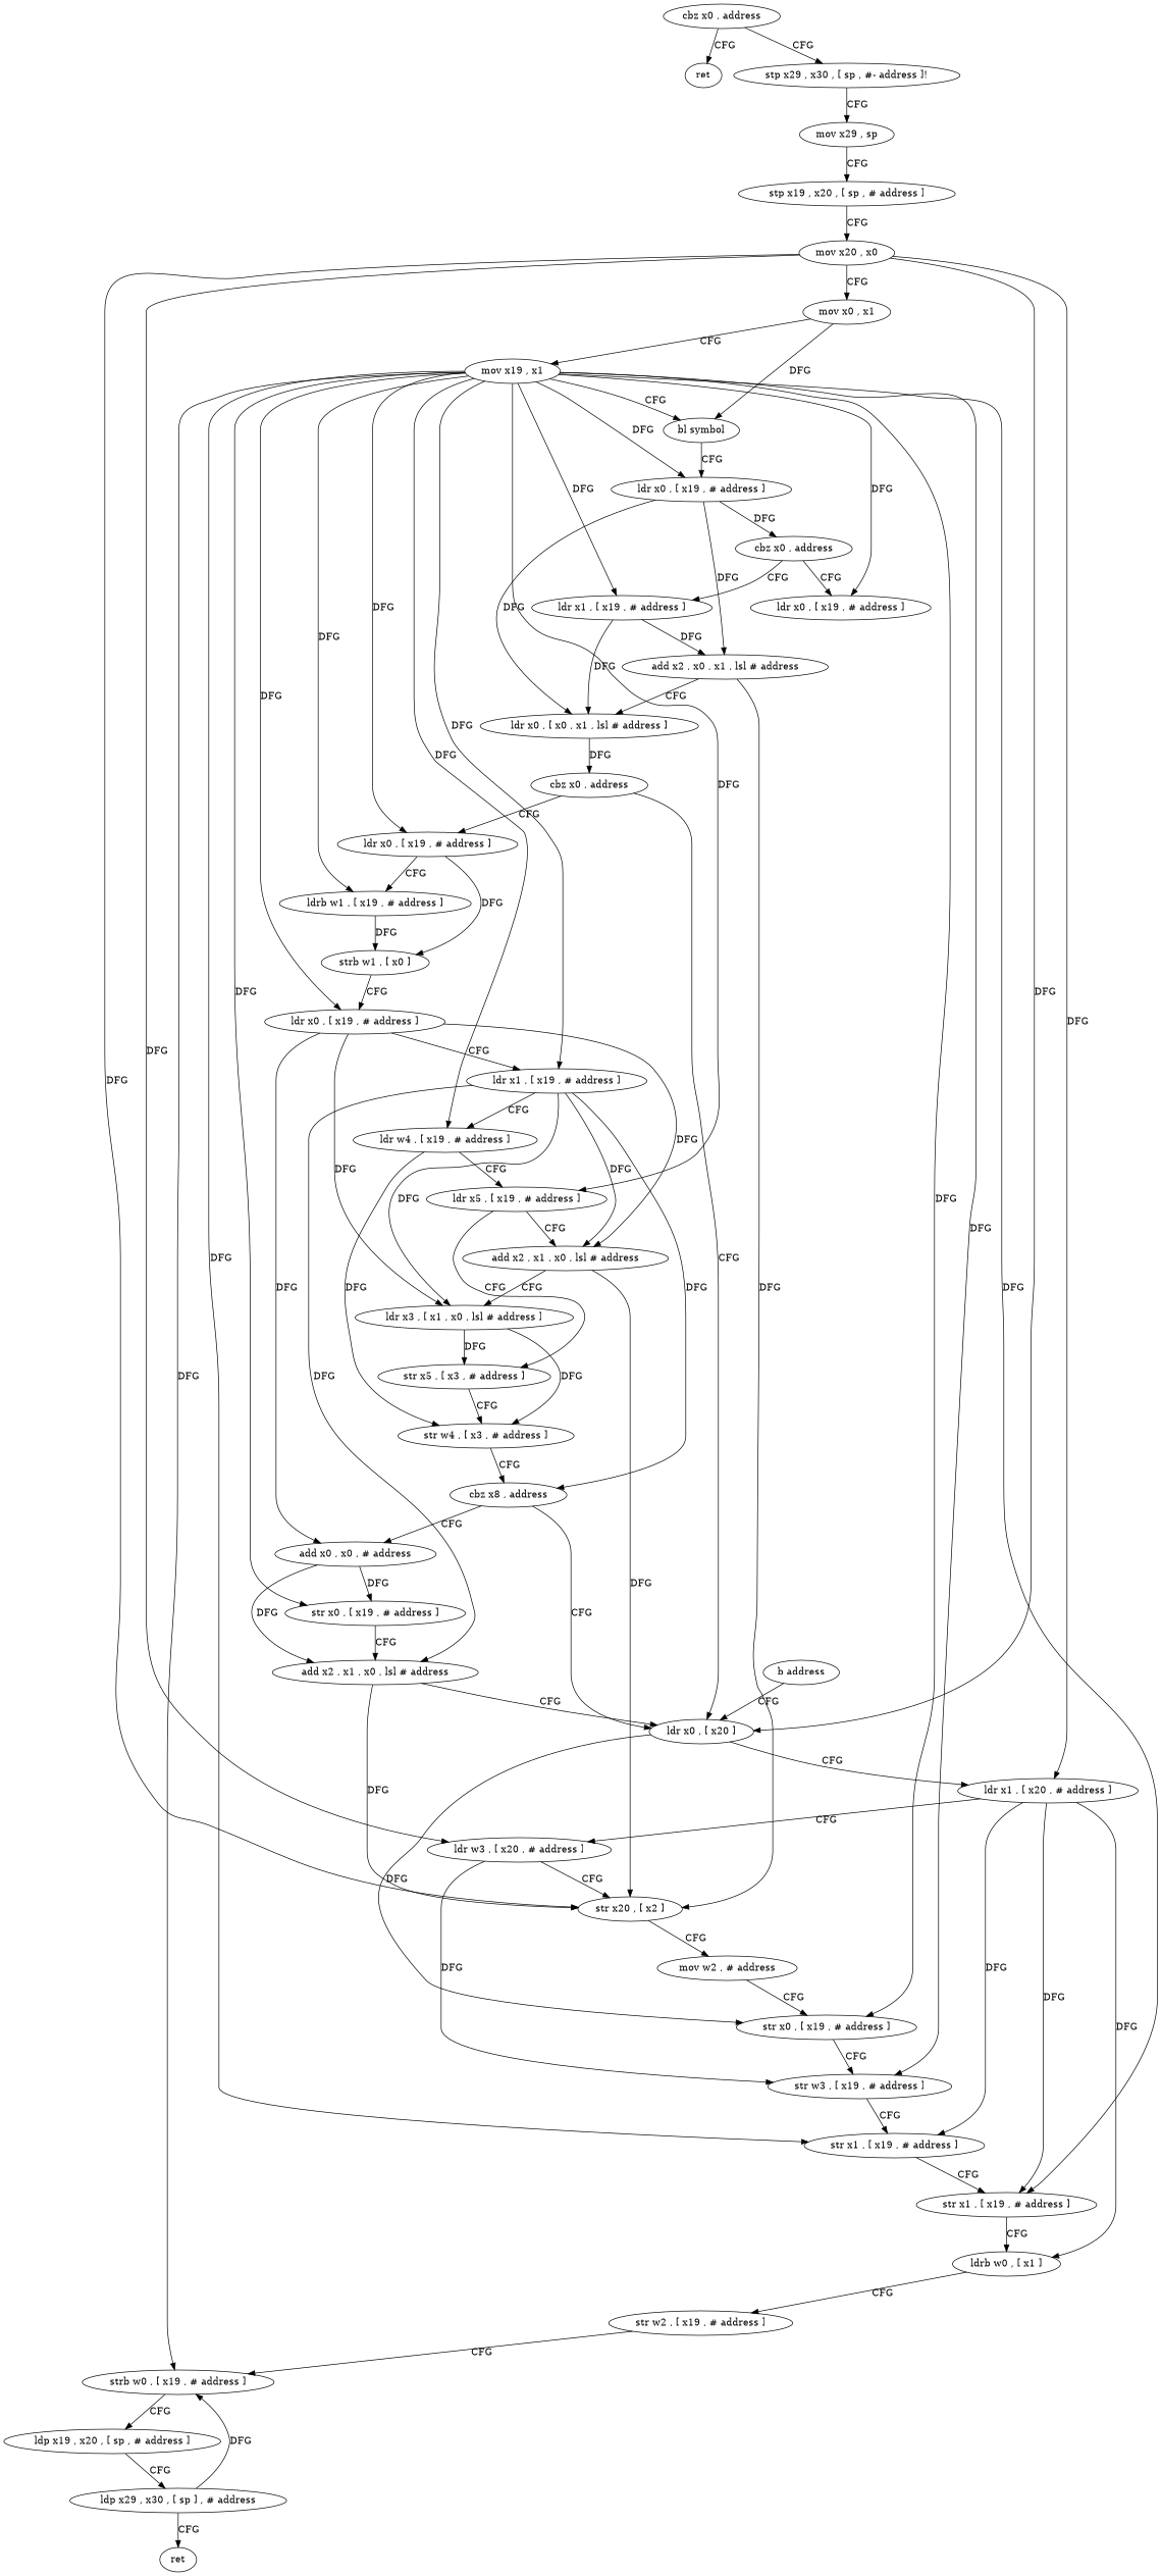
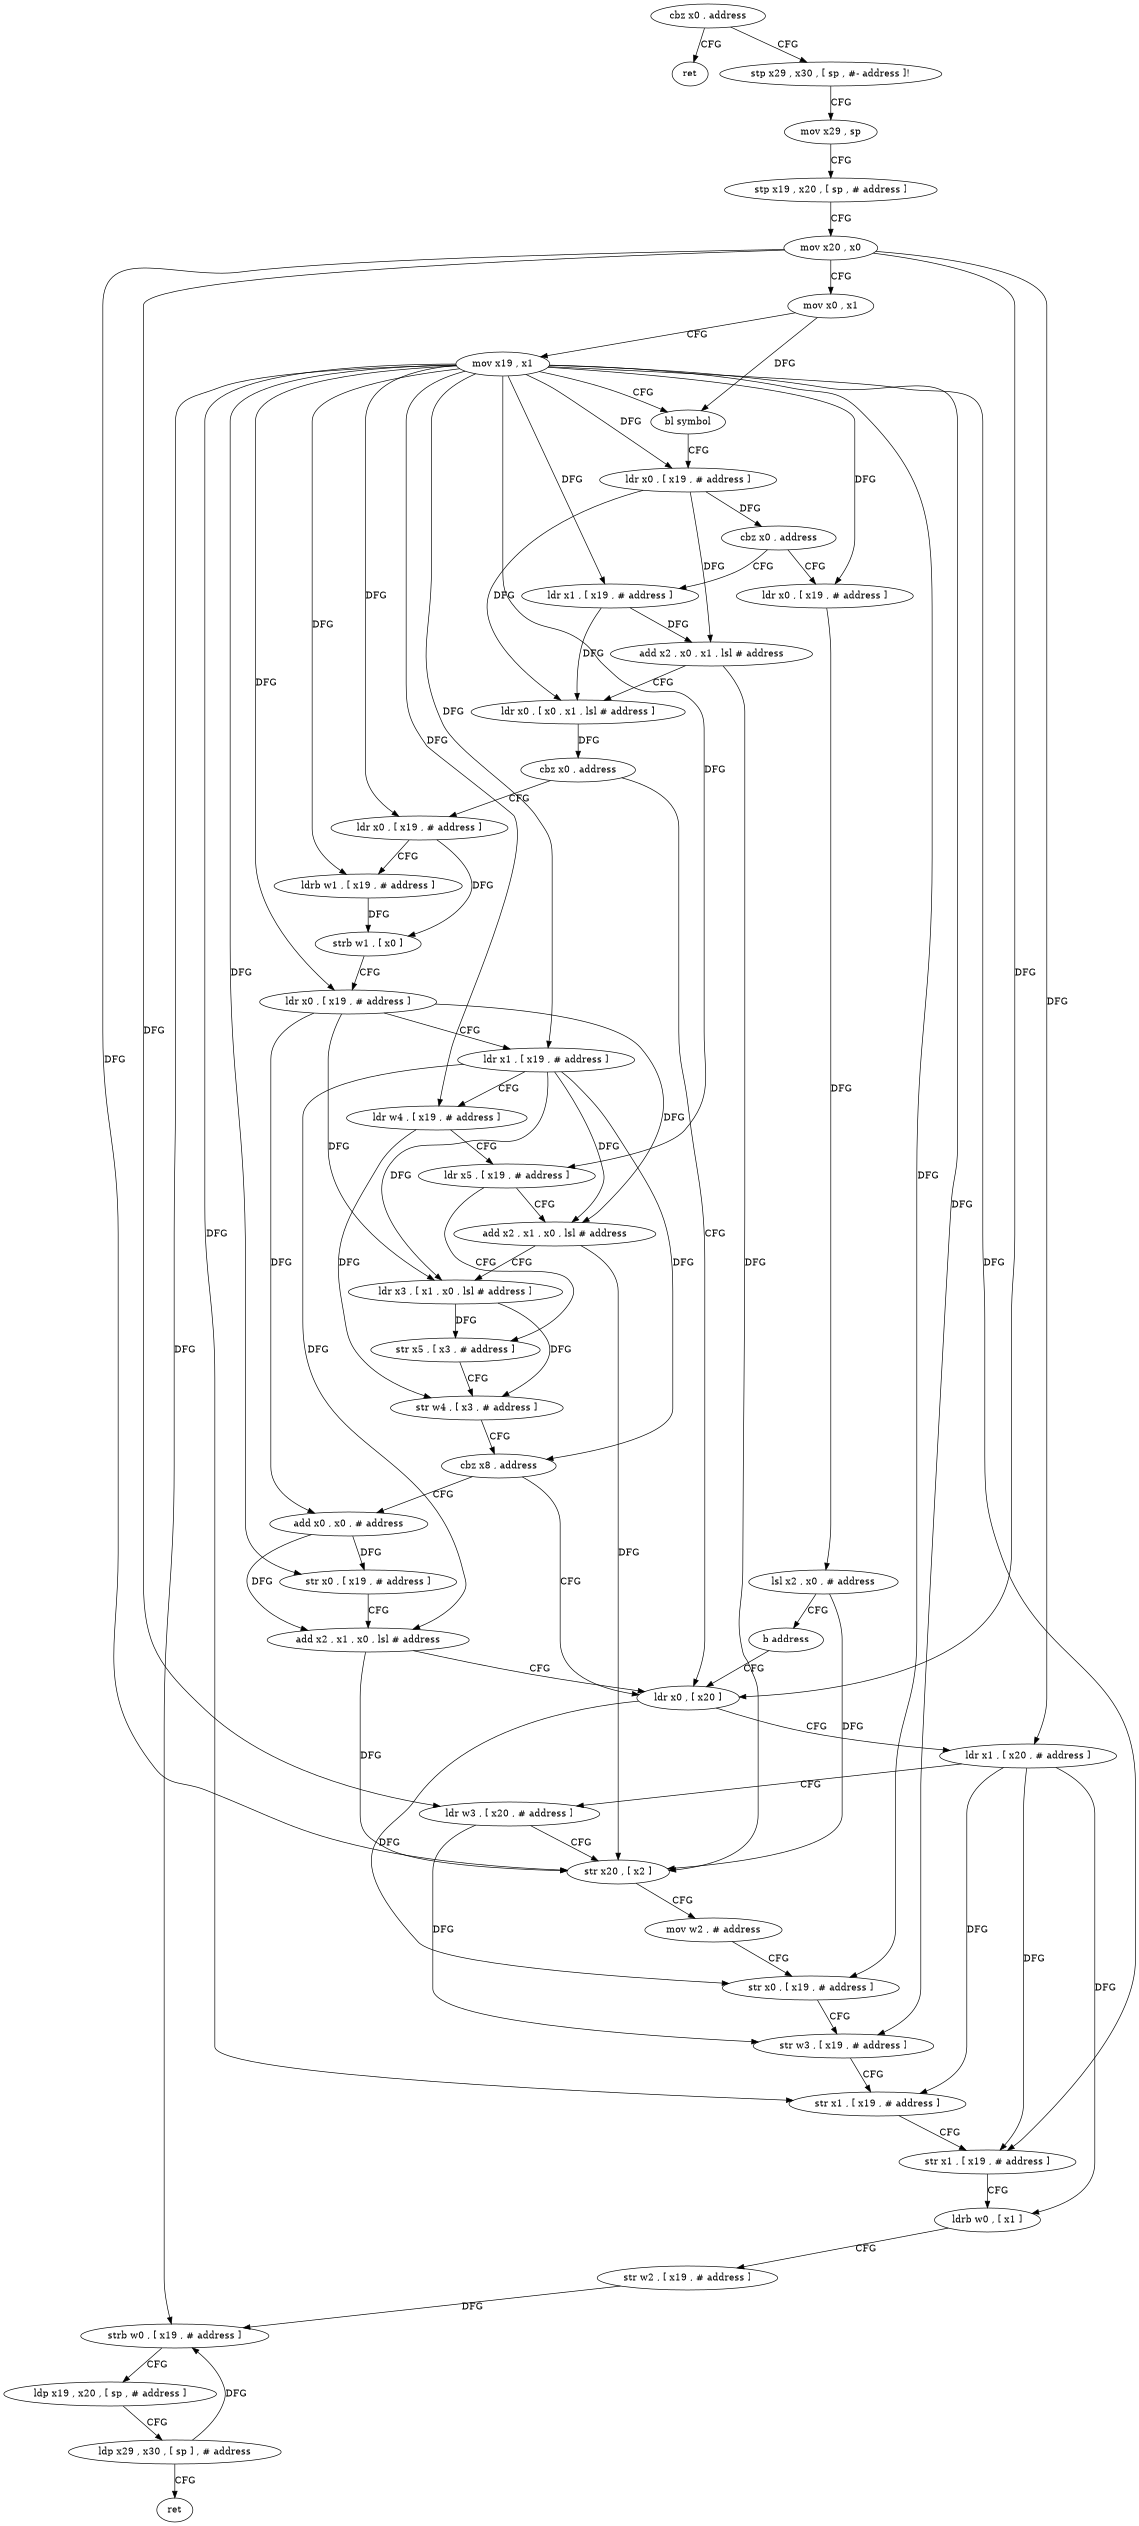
  digraph {
    n1 [label="cbz x0 , address"]
    n2 [label=ret]
    n3 [label="stp x29 , x30 , [ sp , #- address ]!"]
    n4 [label="mov x29 , sp"]
    n5 [label="stp x19 , x20 , [ sp , # address ]"]
    n6 [label="mov x20 , x0"]
    n7 [label="mov x0 , x1"]
    n8 [label="ldr x0 , [ x20 ]"]
    n9 [label="ldr x1 , [ x20 , # address ]"]
    n10 [label="ldr w3 , [ x20 , # address ]"]
    n11 [label="str x20 , [ x2 ]"]
    n12 [label="mov x19 , x1"]
    n13 [label="bl symbol"]
    n14 [label="str x0 , [ x19 , # address ]"]
    n15 [label="str x1 , [ x19 , # address ]"]
    n16 [label="str x1 , [ x19 , # address ]"]
    n17 [label="ldrb w0 , [ x1 ]"]
    n18 [label="str w3 , [ x19 , # address ]"]
    n19 [label="mov w2 , # address"]
    n20 [label="ldr x0 , [ x19 , # address ]"]
    n21 [label="ldr x0 , [ x19 , # address ]"]
    n22 [label="ldr x1 , [ x19 , # address ]"]
    n23 [label="ldr x0 , [ x19 , # address ]"]
    n24 [label="strb w0 , [ x19 , # address ]"]
    n25 [label="ldrb w1 , [ x19 , # address ]"]
    n26 [label="ldr x0 , [ x19 , # address ]"]
    n27 [label="ldr x1 , [ x19 , # address ]"]
    n28 [label="ldr w4 , [ x19 , # address ]"]
    n29 [label="ldr x5 , [ x19 , # address ]"]
    n30 [label="str x0 , [ x19 , # address ]"]
    n31 [label="cbz x0 , address"]
    n32 [label="add x2 , x0 , x1 , lsl # address"]
    n33 [label="ldr x0 , [ x0 , x1 , lsl # address ]"]
+   n34 [label="lsl x2 , x0 , # address"]
    n35 [label="strb w1 , [ x0 ]"]
    n36 [label="str w2 , [ x19 , # address ]"]
    n37 [label="ldp x19 , x20 , [ sp , # address ]"]
    n38 [label="add x2 , x1 , x0 , lsl # address"]
    n39 [label="ldr x3 , [ x1 , x0 , lsl # address ]"]
    n40 [label="add x0 , x0 , # address"]
    n41 [label="cbz x8 , address"]
    n42 [label="add x2 , x1 , x0 , lsl # address"]
    n43 [label="str w4 , [ x3 , # address ]"]
    n44 [label="str x5 , [ x3 , # address ]"]
    n45 [label="cbz x0 , address"]
    n46 [label="b address"]
    n47 [label="ldp x29 , x30 , [ sp ] , # address"]
    n48 [label=ret]
    n1 -> n2 [label=CFG]
    n1 -> n3 [label=CFG]
    n3 -> n4 [label=CFG]
    n4 -> n5 [label=CFG]
    n5 -> n6 [label=CFG]
    n6 -> n7 [label=CFG]
    n6 -> n8 [label=DFG]
    n6 -> n9 [label=DFG]
    n6 -> n10 [label=DFG]
    n6 -> n11 [label=DFG]
    n7 -> n12 [label=CFG]
    n7 -> n13 [label=DFG]
    n8 -> n9 [label=CFG]
    n8 -> n14 [label=DFG]
    n9 -> n10 [label=CFG]
    n9 -> n15 [label=DFG]
    n9 -> n16 [label=DFG]
    n9 -> n17 [label=DFG]
    n10 -> n11 [label=CFG]
    n10 -> n18 [label=DFG]
    n11 -> n19 [label=CFG]
    n12 -> n13 [label=CFG]
    n12 -> n14 [label=DFG]
    n12 -> n15 [label=DFG]
    n12 -> n16 [label=DFG]
    n12 -> n18 [label=DFG]
    n12 -> n20 [label=DFG]
    n12 -> n21 [label=DFG]
    n12 -> n22 [label=DFG]
    n12 -> n23 [label=DFG]
    n12 -> n24 [label=DFG]
    n12 -> n25 [label=DFG]
    n12 -> n26 [label=DFG]
    n12 -> n27 [label=DFG]
    n12 -> n28 [label=DFG]
    n12 -> n29 [label=DFG]
    n12 -> n30 [label=DFG]
    n13 -> n20 [label=CFG]
    n14 -> n18 [label=CFG]
    n15 -> n16 [label=CFG]
    n16 -> n17 [label=CFG]
    n17 -> n36 [label=CFG]
    n18 -> n15 [label=CFG]
    n19 -> n14 [label=CFG]
    n20 -> n31 [label=DFG]
    n20 -> n32 [label=DFG]
    n20 -> n33 [label=DFG]
+   n21 -> n34 [label=DFG]
    n22 -> n32 [label=DFG]
    n22 -> n33 [label=DFG]
    n23 -> n25 [label=CFG]
    n23 -> n35 [label=DFG]
    n24 -> n37 [label=CFG]
    n25 -> n35 [label=DFG]
    n26 -> n27 [label=CFG]
    n26 -> n38 [label=DFG]
    n26 -> n39 [label=DFG]
    n26 -> n40 [label=DFG]
    n27 -> n28 [label=CFG]
    n27 -> n38 [label=DFG]
    n27 -> n39 [label=DFG]
    n27 -> n41 [label=DFG]
    n27 -> n42 [label=DFG]
    n28 -> n29 [label=CFG]
    n28 -> n43 [label=DFG]
    n29 -> n38 [label=CFG]
    n29 -> n44 [label=CFG]
    n30 -> n42 [label=CFG]
    n31 -> n21 [label=CFG]
    n31 -> n22 [label=CFG]
    n32 -> n11 [label=DFG]
    n32 -> n33 [label=CFG]
    n33 -> n45 [label=DFG]
+   n34 -> n11 [label=DFG]
+   n34 -> n46 [label=CFG]
    n35 -> n26 [label=CFG]
-   n36 -> n24 [label=CFG]
+   n36 -> n24 [label=DFG]
    n37 -> n47 [label=CFG]
    n38 -> n11 [label=DFG]
    n38 -> n39 [label=CFG]
    n39 -> n43 [label=DFG]
    n39 -> n44 [label=DFG]
    n40 -> n30 [label=DFG]
    n40 -> n42 [label=DFG]
    n41 -> n8 [label=CFG]
    n41 -> n40 [label=CFG]
    n42 -> n8 [label=CFG]
    n42 -> n11 [label=DFG]
    n43 -> n41 [label=CFG]
    n44 -> n43 [label=CFG]
    n45 -> n8 [label=CFG]
    n45 -> n23 [label=CFG]
    n46 -> n8 [label=CFG]
    n47 -> n24 [label=DFG]
    n47 -> n48 [label=CFG]
  }
